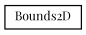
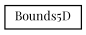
  digraph {
    rankdir=LR
    fontname="Playfair Display"
-   n1 [color=black fillcolor=white fontname="Playfair Display" fontsize=10 height=0.2 label=Bounds2D shape=record style=filled width=0.4]
+   n1 [color=black fillcolor=white fontname="Playfair Display" fontsize=10 height=0.2 label=Bounds5D shape=record style=filled width=0.4]
  }
